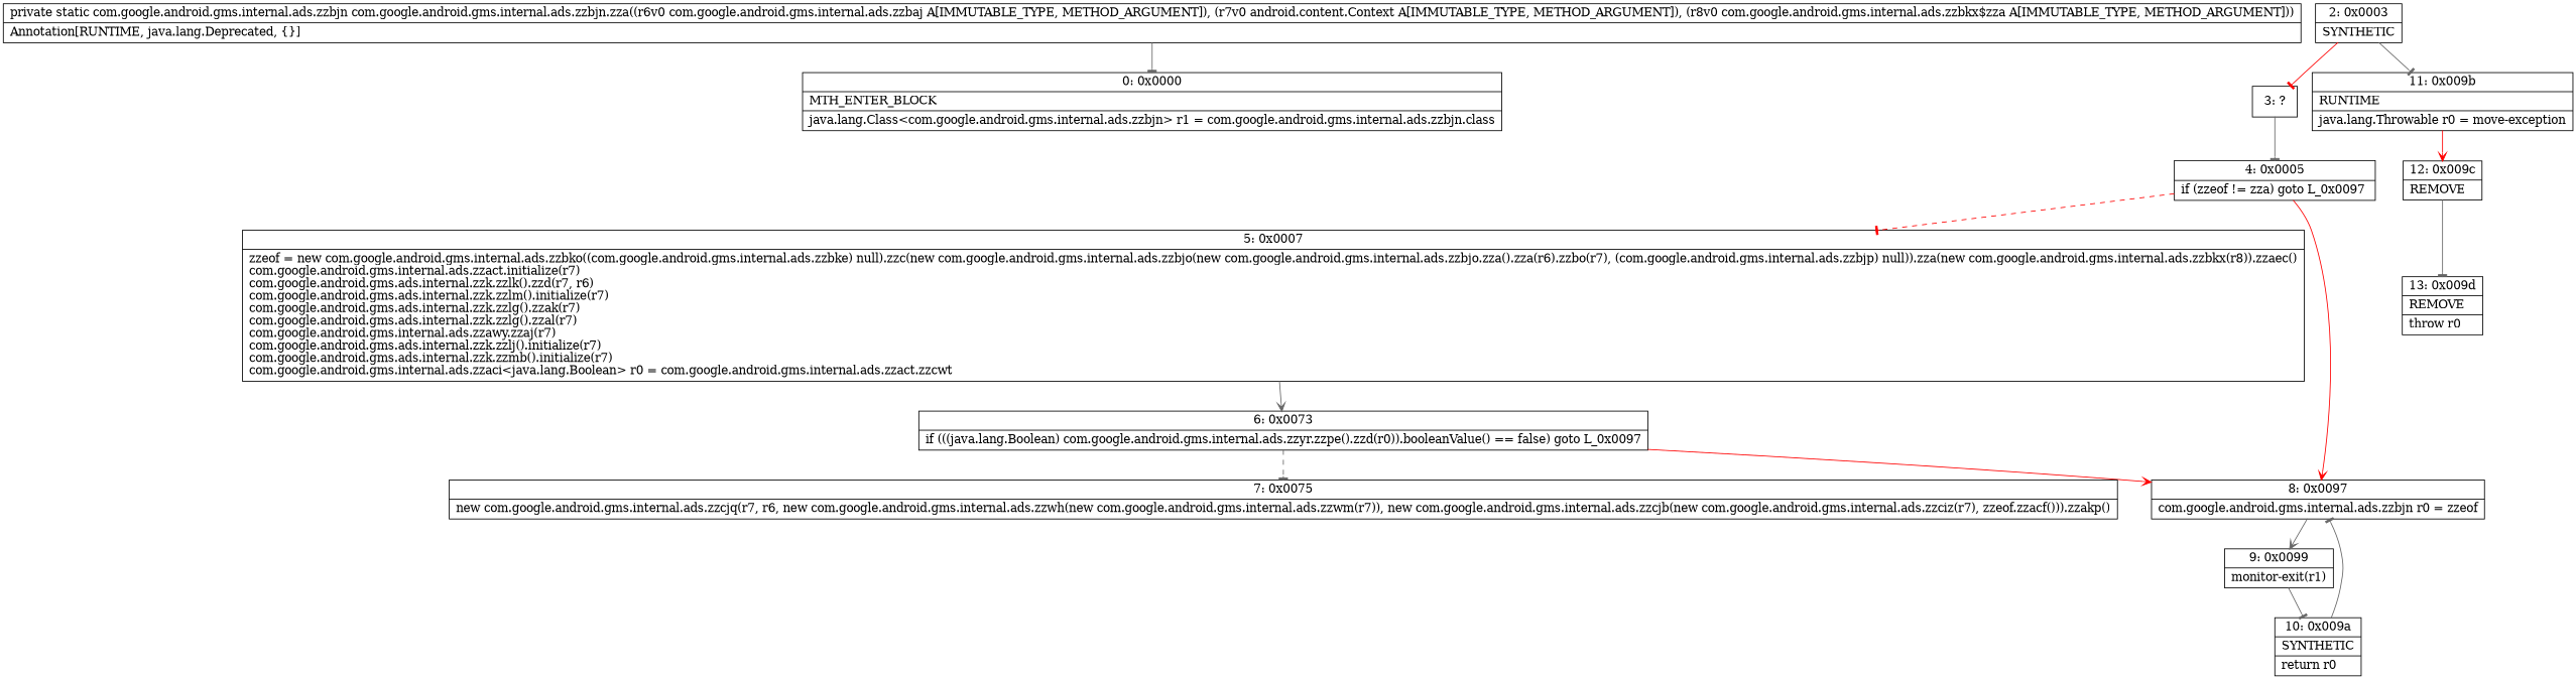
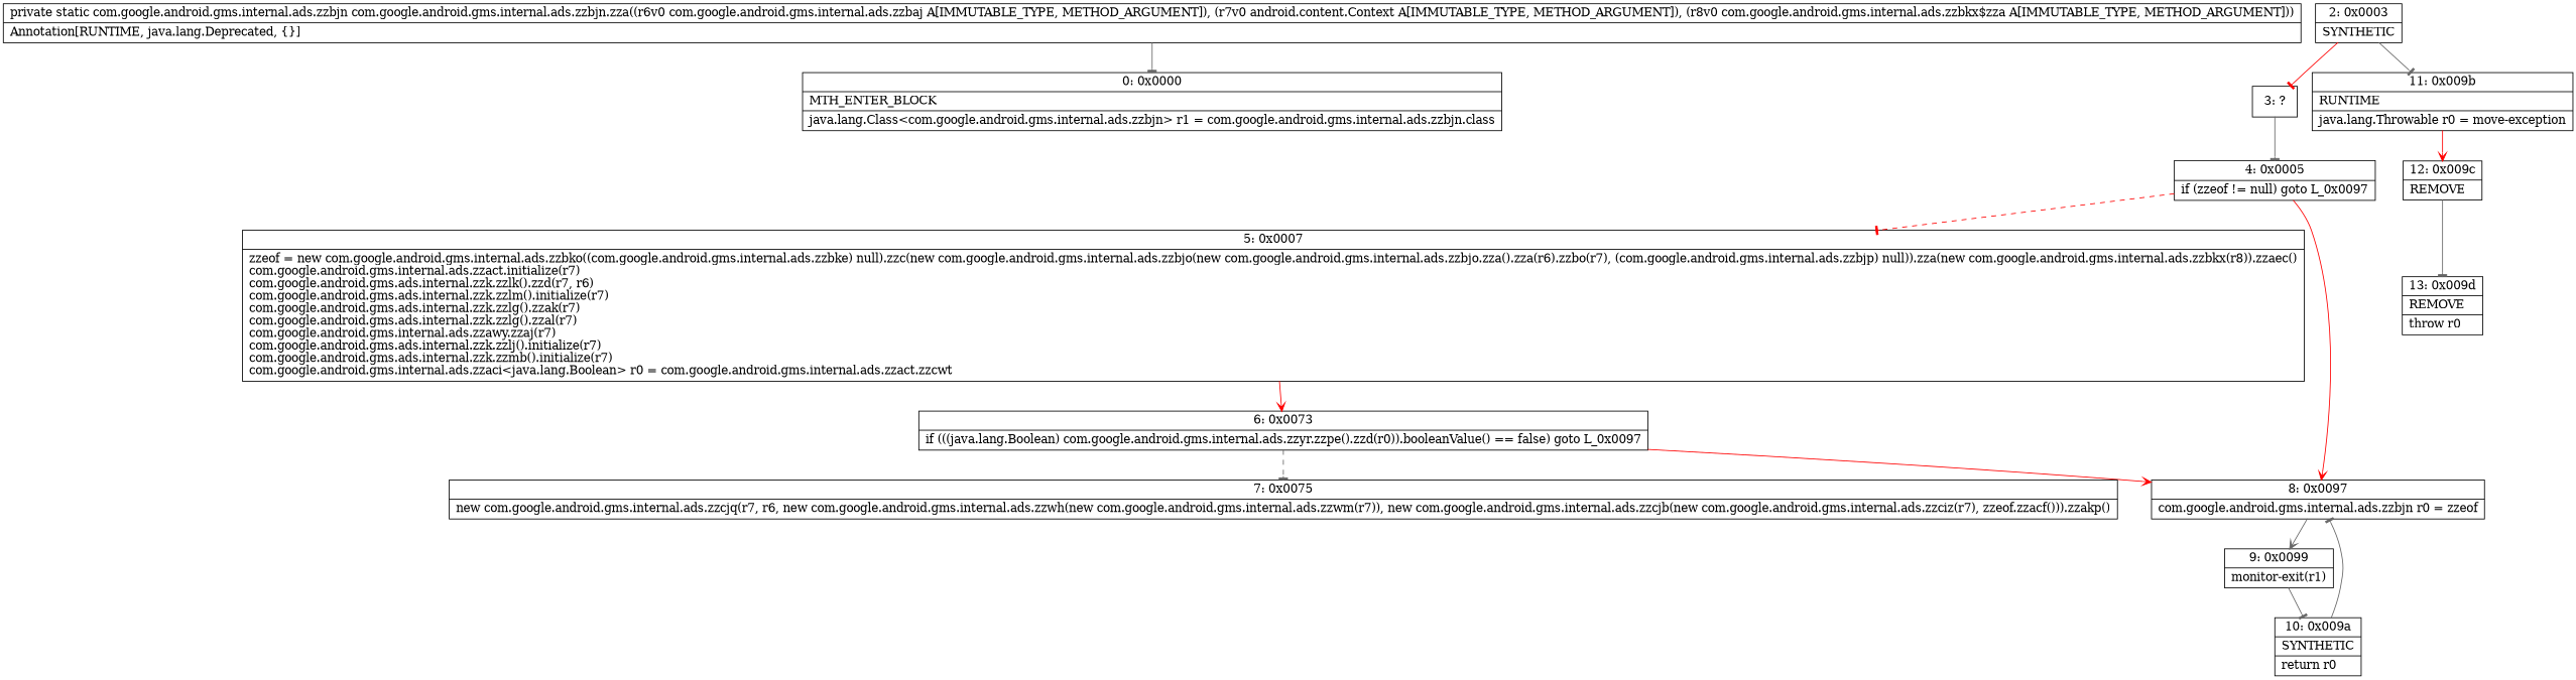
  digraph {
    node [shape=record]
    edge [arrowhead=tee color=gray40]
    n1 [label="{0\:\ 0x0000|MTH_ENTER_BLOCK\l|java.lang.Class\<com.google.android.gms.internal.ads.zzbjn\> r1 = com.google.android.gms.internal.ads.zzbjn.class\l}"]
    n2 [label="{2\:\ 0x0003|SYNTHETIC\l}"]
    n3 [label="{3\:\ ?}"]
    n4 [label="{11\:\ 0x009b|RUNTIME\l|java.lang.Throwable r0 = move\-exception\l}"]
-   n5 [label="{4\:\ 0x0005|if (zzeof != zza) goto L_0x0097\l}"]
+   n5 [label="{4\:\ 0x0005|if (zzeof != null) goto L_0x0097\l}"]
    n6 [label="{12\:\ 0x009c|REMOVE\l}"]
    n7 [label="{5\:\ 0x0007|zzeof = new com.google.android.gms.internal.ads.zzbko((com.google.android.gms.internal.ads.zzbke) null).zzc(new com.google.android.gms.internal.ads.zzbjo(new com.google.android.gms.internal.ads.zzbjo.zza().zza(r6).zzbo(r7), (com.google.android.gms.internal.ads.zzbjp) null)).zza(new com.google.android.gms.internal.ads.zzbkx(r8)).zzaec()\lcom.google.android.gms.internal.ads.zzact.initialize(r7)\lcom.google.android.gms.ads.internal.zzk.zzlk().zzd(r7, r6)\lcom.google.android.gms.ads.internal.zzk.zzlm().initialize(r7)\lcom.google.android.gms.ads.internal.zzk.zzlg().zzak(r7)\lcom.google.android.gms.ads.internal.zzk.zzlg().zzal(r7)\lcom.google.android.gms.internal.ads.zzawy.zzaj(r7)\lcom.google.android.gms.ads.internal.zzk.zzlj().initialize(r7)\lcom.google.android.gms.ads.internal.zzk.zzmb().initialize(r7)\lcom.google.android.gms.internal.ads.zzaci\<java.lang.Boolean\> r0 = com.google.android.gms.internal.ads.zzact.zzcwt\l}"]
    n8 [label="{8\:\ 0x0097|com.google.android.gms.internal.ads.zzbjn r0 = zzeof\l}"]
    n9 [label="{6\:\ 0x0073|if (((java.lang.Boolean) com.google.android.gms.internal.ads.zzyr.zzpe().zzd(r0)).booleanValue() == false) goto L_0x0097\l}"]
    n10 [label="{9\:\ 0x0099|monitor\-exit(r1)\l}"]
    n11 [label="{7\:\ 0x0075|new com.google.android.gms.internal.ads.zzcjq(r7, r6, new com.google.android.gms.internal.ads.zzwh(new com.google.android.gms.internal.ads.zzwm(r7)), new com.google.android.gms.internal.ads.zzcjb(new com.google.android.gms.internal.ads.zzciz(r7), zzeof.zzacf())).zzakp()\l}"]
    n12 [label="{10\:\ 0x009a|SYNTHETIC\l|return r0\l}"]
    n13 [label="{13\:\ 0x009d|REMOVE\l|throw r0\l}"]
    n14 [label="{private static com.google.android.gms.internal.ads.zzbjn com.google.android.gms.internal.ads.zzbjn.zza((r6v0 com.google.android.gms.internal.ads.zzbaj A[IMMUTABLE_TYPE, METHOD_ARGUMENT]), (r7v0 android.content.Context A[IMMUTABLE_TYPE, METHOD_ARGUMENT]), (r8v0 com.google.android.gms.internal.ads.zzbkx$zza A[IMMUTABLE_TYPE, METHOD_ARGUMENT]))  | Annotation[RUNTIME, java.lang.Deprecated, \{\}]\l}"]
    n2 -> n3 [color=red]
    n2 -> n4
    n3 -> n5
    n4 -> n6 [arrowhead=vee color=red]
    n5 -> n7 [color=red style=dashed]
    n5 -> n8 [arrowhead=vee color=red]
    n6 -> n13
-   n7 -> n9 [arrowhead=vee]
+   n7 -> n9 [arrowhead=vee color=red]
    n8 -> n10 [arrowhead=vee]
    n9 -> n8 [arrowhead=vee color=red]
    n9 -> n11 [style=dashed]
    n10 -> n12
    n12 -> n8
    n14 -> n1
  }
